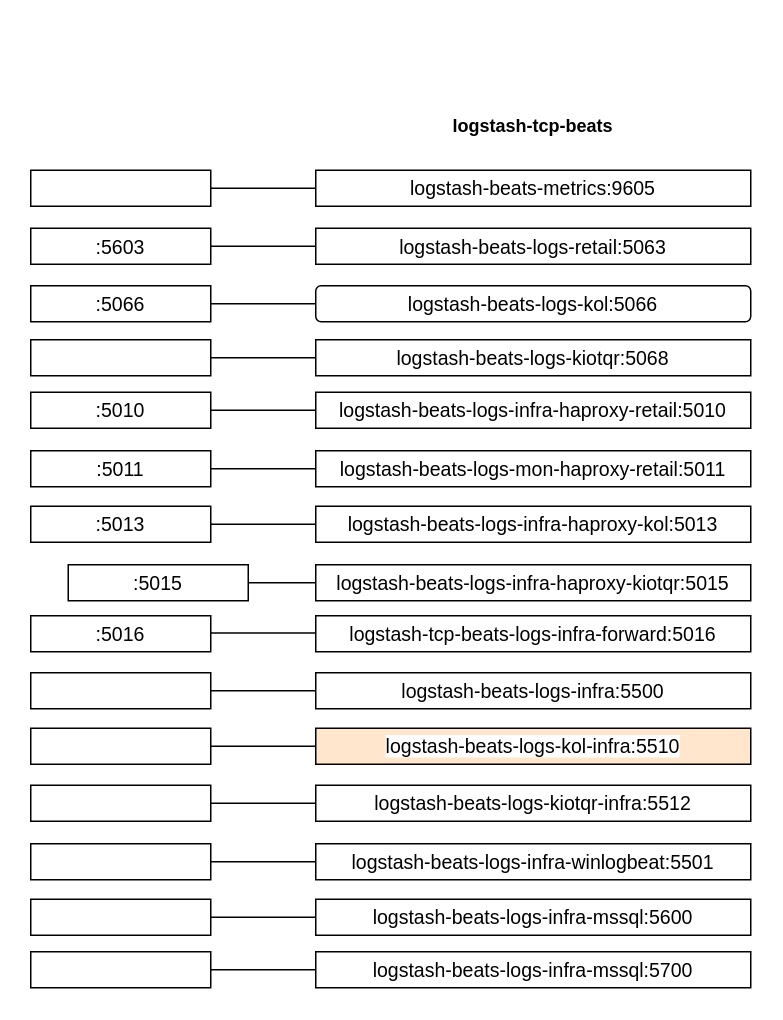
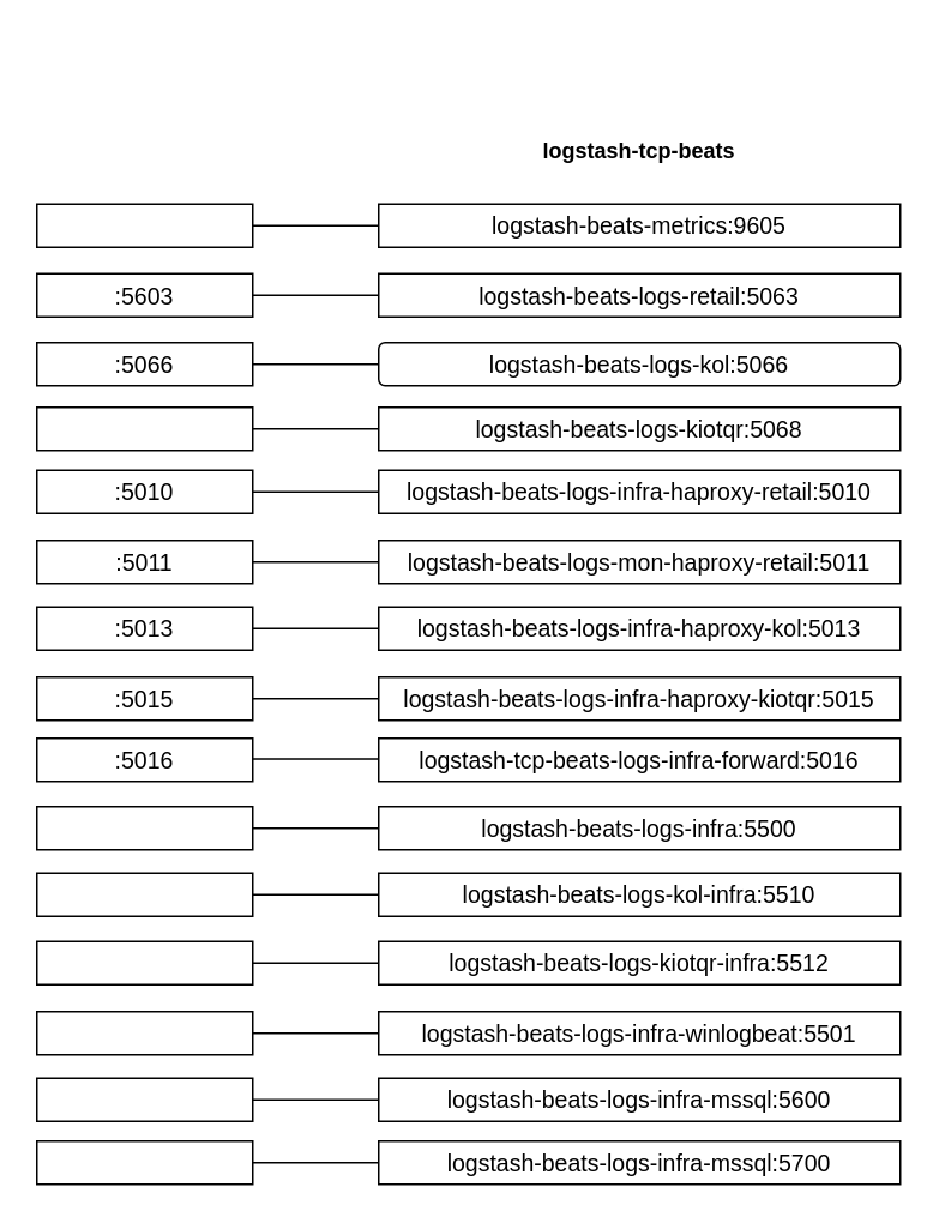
  <mxCell id="0" />
  <mxCell id="1" parent="0" />
  <mxCell id="2" value="" style="shape=image;verticalLabelPosition=bottom;labelBackgroundColor=default;verticalAlign=top;aspect=fixed;imageAspect=0;image=https://upload.wikimedia.org/wikipedia/commons/thumb/a/ab/Haproxy-logo.png/640px-Haproxy-logo.png;" vertex="1" parent="1"><mxGeometry x="41.83" y="20" width="76.34" height="60" as="geometry" /></mxCell>
  <mxCell id="3" value="logstash-tcp-beats" style="shape=image;verticalLabelPosition=bottom;labelBackgroundColor=default;verticalAlign=top;aspect=fixed;imageAspect=0;image=https://plmlab.math.cnrs.fr/uploads/-/system/project/avatar/1748/nomad.png;fontStyle=1" vertex="1" parent="1"><mxGeometry x="335" y="30" width="40" height="40" as="geometry" /></mxCell>
  <mxCell id="4" style="edgeStyle=none;shape=connector;rounded=0;orthogonalLoop=1;jettySize=auto;html=1;entryX=0;entryY=0.5;entryDx=0;entryDy=0;strokeColor=default;align=center;verticalAlign=middle;fontFamily=Helvetica;fontSize=11;fontColor=default;labelBackgroundColor=default;endArrow=none;endFill=0;" edge="1" parent="1" source="5" target="6"><mxGeometry relative="1" as="geometry" /></mxCell>
  <mxCell id="5" value="" style="rounded=0;whiteSpace=wrap;html=1;fontFamily=Helvetica;fontSize=13;fontColor=default;labelBackgroundColor=default;" vertex="1" parent="1"><mxGeometry x="20" y="113" width="120" height="24" as="geometry" /></mxCell>
  <mxCell id="6" value="logstash-beats-metrics:9605" style="rounded=0;whiteSpace=wrap;html=1;fontFamily=Helvetica;fontSize=13;fontColor=default;labelBackgroundColor=default;" vertex="1" parent="1"><mxGeometry x="210" y="113" width="290" height="24" as="geometry" /></mxCell>
  <mxCell id="7" style="edgeStyle=none;shape=connector;rounded=0;orthogonalLoop=1;jettySize=auto;html=1;entryX=0;entryY=0.5;entryDx=0;entryDy=0;strokeColor=default;align=center;verticalAlign=middle;fontFamily=Helvetica;fontSize=11;fontColor=default;labelBackgroundColor=default;endArrow=none;endFill=0;" edge="1" parent="1" source="8" target="9"><mxGeometry relative="1" as="geometry" /></mxCell>
  <mxCell id="8" value=":5603" style="rounded=0;whiteSpace=wrap;html=1;fontFamily=Helvetica;fontSize=13;fontColor=default;labelBackgroundColor=default;" vertex="1" parent="1"><mxGeometry x="20" y="151.67" width="120" height="24" as="geometry" /></mxCell>
  <mxCell id="9" value="logstash-beats-logs-retail:5063" style="rounded=0;whiteSpace=wrap;html=1;fontFamily=Helvetica;fontSize=13;fontColor=default;labelBackgroundColor=default;" vertex="1" parent="1"><mxGeometry x="210" y="151.67" width="290" height="24" as="geometry" /></mxCell>
  <mxCell id="10" style="edgeStyle=none;shape=connector;rounded=0;orthogonalLoop=1;jettySize=auto;html=1;entryX=0;entryY=0.5;entryDx=0;entryDy=0;strokeColor=default;align=center;verticalAlign=middle;fontFamily=Helvetica;fontSize=11;fontColor=default;labelBackgroundColor=default;endArrow=none;endFill=0;" edge="1" parent="1" source="11" target="12"><mxGeometry relative="1" as="geometry" /></mxCell>
  <mxCell id="11" value=":5066" style="rounded=0;whiteSpace=wrap;html=1;fontFamily=Helvetica;fontSize=13;fontColor=default;labelBackgroundColor=default;" vertex="1" parent="1"><mxGeometry x="20" y="190" width="120" height="24" as="geometry" /></mxCell>
  <mxCell id="12" value="logstash-beats-logs-kol:5066" style="whiteSpace=wrap;html=1;fontFamily=Helvetica;fontSize=13;fontColor=default;labelBackgroundColor=default;rounded=1;" vertex="1" parent="1"><mxGeometry x="210" y="190" width="290" height="24" as="geometry" /></mxCell>
  <mxCell id="13" style="edgeStyle=none;shape=connector;rounded=0;orthogonalLoop=1;jettySize=auto;html=1;entryX=0;entryY=0.5;entryDx=0;entryDy=0;strokeColor=default;align=center;verticalAlign=middle;fontFamily=Helvetica;fontSize=11;fontColor=default;labelBackgroundColor=default;endArrow=none;endFill=0;" edge="1" parent="1" source="14" target="15"><mxGeometry relative="1" as="geometry" /></mxCell>
  <mxCell id="14" value="" style="rounded=0;whiteSpace=wrap;html=1;fontFamily=Helvetica;fontSize=13;fontColor=default;labelBackgroundColor=default;" vertex="1" parent="1"><mxGeometry x="20" y="226" width="120" height="24" as="geometry" /></mxCell>
  <mxCell id="15" value="logstash-beats-logs-kiotqr:5068" style="rounded=0;whiteSpace=wrap;html=1;fontFamily=Helvetica;fontSize=13;fontColor=default;labelBackgroundColor=default;" vertex="1" parent="1"><mxGeometry x="210" y="226" width="290" height="24" as="geometry" /></mxCell>
  <mxCell id="16" style="edgeStyle=none;shape=connector;rounded=0;orthogonalLoop=1;jettySize=auto;html=1;entryX=0;entryY=0.5;entryDx=0;entryDy=0;strokeColor=default;align=center;verticalAlign=middle;fontFamily=Helvetica;fontSize=11;fontColor=default;labelBackgroundColor=default;endArrow=none;endFill=0;" edge="1" parent="1" source="17" target="18"><mxGeometry relative="1" as="geometry" /></mxCell>
  <mxCell id="17" value=":5010" style="rounded=0;whiteSpace=wrap;html=1;fontFamily=Helvetica;fontSize=13;fontColor=default;labelBackgroundColor=default;" vertex="1" parent="1"><mxGeometry x="20" y="261" width="120" height="24" as="geometry" /></mxCell>
  <mxCell id="18" value="logstash-beats-logs-infra-haproxy-retail:5010" style="rounded=0;whiteSpace=wrap;html=1;fontFamily=Helvetica;fontSize=13;fontColor=default;labelBackgroundColor=default;" vertex="1" parent="1"><mxGeometry x="210" y="261" width="290" height="24" as="geometry" /></mxCell>
  <mxCell id="19" style="edgeStyle=none;shape=connector;rounded=0;orthogonalLoop=1;jettySize=auto;html=1;entryX=0;entryY=0.5;entryDx=0;entryDy=0;strokeColor=default;align=center;verticalAlign=middle;fontFamily=Helvetica;fontSize=11;fontColor=default;labelBackgroundColor=default;endArrow=none;endFill=0;" edge="1" parent="1" source="20" target="21"><mxGeometry relative="1" as="geometry" /></mxCell>
  <mxCell id="20" value=":5011" style="rounded=0;whiteSpace=wrap;html=1;fontFamily=Helvetica;fontSize=13;fontColor=default;labelBackgroundColor=default;" vertex="1" parent="1"><mxGeometry x="20" y="300" width="120" height="24" as="geometry" /></mxCell>
  <mxCell id="21" value="logstash-beats-logs-mon-haproxy-retail:5011" style="rounded=0;whiteSpace=wrap;html=1;fontFamily=Helvetica;fontSize=13;fontColor=default;labelBackgroundColor=default;" vertex="1" parent="1"><mxGeometry x="210" y="300" width="290" height="24" as="geometry" /></mxCell>
  <mxCell id="22" style="edgeStyle=none;shape=connector;rounded=0;orthogonalLoop=1;jettySize=auto;html=1;entryX=0;entryY=0.5;entryDx=0;entryDy=0;strokeColor=default;align=center;verticalAlign=middle;fontFamily=Helvetica;fontSize=11;fontColor=default;labelBackgroundColor=default;endArrow=none;endFill=0;" edge="1" parent="1" source="23" target="24"><mxGeometry relative="1" as="geometry" /></mxCell>
  <mxCell id="23" value=":5013" style="rounded=0;whiteSpace=wrap;html=1;fontFamily=Helvetica;fontSize=13;fontColor=default;labelBackgroundColor=default;" vertex="1" parent="1"><mxGeometry x="20" y="337" width="120" height="24" as="geometry" /></mxCell>
  <mxCell id="24" value="logstash-beats-logs-infra-haproxy-kol:5013" style="rounded=0;whiteSpace=wrap;html=1;fontFamily=Helvetica;fontSize=13;fontColor=default;labelBackgroundColor=default;" vertex="1" parent="1"><mxGeometry x="210" y="337" width="290" height="24" as="geometry" /></mxCell>
  <mxCell id="25" style="edgeStyle=none;shape=connector;rounded=0;orthogonalLoop=1;jettySize=auto;html=1;entryX=0;entryY=0.5;entryDx=0;entryDy=0;strokeColor=default;align=center;verticalAlign=middle;fontFamily=Helvetica;fontSize=11;fontColor=default;labelBackgroundColor=default;endArrow=none;endFill=0;" edge="1" source="26" target="27" parent="1"><mxGeometry relative="1" as="geometry" /></mxCell>
- <mxCell id="26" value=":5015" style="rounded=0;whiteSpace=wrap;html=1;fontFamily=Helvetica;fontSize=13;fontColor=default;labelBackgroundColor=default;" vertex="1" parent="1"><mxGeometry x="45" y="376" width="120" height="24" as="geometry" /></mxCell>
+ <mxCell id="26" value=":5015" style="rounded=0;whiteSpace=wrap;html=1;fontFamily=Helvetica;fontSize=13;fontColor=default;labelBackgroundColor=default;" vertex="1" parent="1"><mxGeometry x="20" y="376" width="120" height="24" as="geometry" /></mxCell>
  <mxCell id="27" value="logstash-beats-logs-infra-haproxy-kiotqr:5015" style="rounded=0;whiteSpace=wrap;html=1;fontFamily=Helvetica;fontSize=13;fontColor=default;labelBackgroundColor=default;" vertex="1" parent="1"><mxGeometry x="210" y="376" width="290" height="24" as="geometry" /></mxCell>
  <mxCell id="28" style="edgeStyle=none;shape=connector;rounded=0;orthogonalLoop=1;jettySize=auto;html=1;entryX=0;entryY=0.5;entryDx=0;entryDy=0;strokeColor=default;align=center;verticalAlign=middle;fontFamily=Helvetica;fontSize=11;fontColor=default;labelBackgroundColor=default;endArrow=none;endFill=0;" edge="1" source="29" target="30" parent="1"><mxGeometry relative="1" as="geometry" /></mxCell>
  <mxCell id="29" value="" style="rounded=0;whiteSpace=wrap;html=1;fontFamily=Helvetica;fontSize=13;fontColor=default;labelBackgroundColor=default;" vertex="1" parent="1"><mxGeometry x="20" y="448" width="120" height="24" as="geometry" /></mxCell>
  <mxCell id="30" value="logstash-beats-logs-infra:5500" style="rounded=0;whiteSpace=wrap;html=1;fontFamily=Helvetica;fontSize=13;fontColor=default;labelBackgroundColor=default;" vertex="1" parent="1"><mxGeometry x="210" y="448" width="290" height="24" as="geometry" /></mxCell>
  <mxCell id="31" style="edgeStyle=none;shape=connector;rounded=0;orthogonalLoop=1;jettySize=auto;html=1;entryX=0;entryY=0.5;entryDx=0;entryDy=0;strokeColor=default;align=center;verticalAlign=middle;fontFamily=Helvetica;fontSize=11;fontColor=default;labelBackgroundColor=default;endArrow=none;endFill=0;" edge="1" source="32" target="33" parent="1"><mxGeometry relative="1" as="geometry" /></mxCell>
  <mxCell id="32" value="" style="rounded=0;whiteSpace=wrap;html=1;fontFamily=Helvetica;fontSize=13;fontColor=default;labelBackgroundColor=default;" vertex="1" parent="1"><mxGeometry x="20" y="485" width="120" height="24" as="geometry" /></mxCell>
- <mxCell id="33" value="logstash-beats-logs-kol-infra:5510" style="rounded=0;whiteSpace=wrap;html=1;fontFamily=Helvetica;fontSize=13;fontColor=default;labelBackgroundColor=default;fillColor=#ffe6cc;" vertex="1" parent="1"><mxGeometry x="210" y="485" width="290" height="24" as="geometry" /></mxCell>
+ <mxCell id="33" value="logstash-beats-logs-kol-infra:5510" style="rounded=0;whiteSpace=wrap;html=1;fontFamily=Helvetica;fontSize=13;fontColor=default;labelBackgroundColor=default;" vertex="1" parent="1"><mxGeometry x="210" y="485" width="290" height="24" as="geometry" /></mxCell>
  <mxCell id="34" style="edgeStyle=none;shape=connector;rounded=0;orthogonalLoop=1;jettySize=auto;html=1;entryX=0;entryY=0.5;entryDx=0;entryDy=0;strokeColor=default;align=center;verticalAlign=middle;fontFamily=Helvetica;fontSize=11;fontColor=default;labelBackgroundColor=default;endArrow=none;endFill=0;" edge="1" source="35" target="36" parent="1"><mxGeometry relative="1" as="geometry" /></mxCell>
  <mxCell id="35" value="" style="rounded=0;whiteSpace=wrap;html=1;fontFamily=Helvetica;fontSize=13;fontColor=default;labelBackgroundColor=default;" vertex="1" parent="1"><mxGeometry x="20" y="523" width="120" height="24" as="geometry" /></mxCell>
  <mxCell id="36" value="logstash-beats-logs-kiotqr-infra:5512" style="rounded=0;whiteSpace=wrap;html=1;fontFamily=Helvetica;fontSize=13;fontColor=default;labelBackgroundColor=default;" vertex="1" parent="1"><mxGeometry x="210" y="523" width="290" height="24" as="geometry" /></mxCell>
  <mxCell id="37" style="edgeStyle=none;shape=connector;rounded=0;orthogonalLoop=1;jettySize=auto;html=1;entryX=0;entryY=0.5;entryDx=0;entryDy=0;strokeColor=default;align=center;verticalAlign=middle;fontFamily=Helvetica;fontSize=11;fontColor=default;labelBackgroundColor=default;endArrow=none;endFill=0;" edge="1" source="38" target="39" parent="1"><mxGeometry relative="1" as="geometry" /></mxCell>
  <mxCell id="38" value="" style="rounded=0;whiteSpace=wrap;html=1;fontFamily=Helvetica;fontSize=13;fontColor=default;labelBackgroundColor=default;" vertex="1" parent="1"><mxGeometry x="20" y="562" width="120" height="24" as="geometry" /></mxCell>
  <mxCell id="39" value="logstash-beats-logs-infra-winlogbeat:5501" style="rounded=0;whiteSpace=wrap;html=1;fontFamily=Helvetica;fontSize=13;fontColor=default;labelBackgroundColor=default;" vertex="1" parent="1"><mxGeometry x="210" y="562" width="290" height="24" as="geometry" /></mxCell>
  <mxCell id="40" style="edgeStyle=none;shape=connector;rounded=0;orthogonalLoop=1;jettySize=auto;html=1;entryX=0;entryY=0.5;entryDx=0;entryDy=0;strokeColor=default;align=center;verticalAlign=middle;fontFamily=Helvetica;fontSize=11;fontColor=default;labelBackgroundColor=default;endArrow=none;endFill=0;" edge="1" source="41" target="42" parent="1"><mxGeometry relative="1" as="geometry" /></mxCell>
  <mxCell id="41" value="" style="rounded=0;whiteSpace=wrap;html=1;fontFamily=Helvetica;fontSize=13;fontColor=default;labelBackgroundColor=default;" vertex="1" parent="1"><mxGeometry x="20" y="599" width="120" height="24" as="geometry" /></mxCell>
  <mxCell id="42" value="logstash-beats-logs-infra-mssql:5600" style="rounded=0;whiteSpace=wrap;html=1;fontFamily=Helvetica;fontSize=13;fontColor=default;labelBackgroundColor=default;" vertex="1" parent="1"><mxGeometry x="210" y="599" width="290" height="24" as="geometry" /></mxCell>
  <mxCell id="43" style="edgeStyle=none;shape=connector;rounded=0;orthogonalLoop=1;jettySize=auto;html=1;entryX=0;entryY=0.5;entryDx=0;entryDy=0;strokeColor=default;align=center;verticalAlign=middle;fontFamily=Helvetica;fontSize=11;fontColor=default;labelBackgroundColor=default;endArrow=none;endFill=0;" edge="1" source="44" target="45" parent="1"><mxGeometry relative="1" as="geometry" /></mxCell>
  <mxCell id="44" value="" style="rounded=0;whiteSpace=wrap;html=1;fontFamily=Helvetica;fontSize=13;fontColor=default;labelBackgroundColor=default;" vertex="1" parent="1"><mxGeometry x="20" y="634" width="120" height="24" as="geometry" /></mxCell>
  <mxCell id="45" value="logstash-beats-logs-infra-mssql:5700" style="rounded=0;whiteSpace=wrap;html=1;fontFamily=Helvetica;fontSize=13;fontColor=default;labelBackgroundColor=default;" vertex="1" parent="1"><mxGeometry x="210" y="634" width="290" height="24" as="geometry" /></mxCell>
  <mxCell id="46" style="edgeStyle=none;shape=connector;rounded=0;orthogonalLoop=1;jettySize=auto;html=1;entryX=0;entryY=0.5;entryDx=0;entryDy=0;strokeColor=default;align=center;verticalAlign=middle;fontFamily=Helvetica;fontSize=11;fontColor=default;labelBackgroundColor=default;endArrow=none;endFill=0;" edge="1" parent="1"><mxGeometry relative="1" as="geometry"><mxPoint x="140" y="421.5" as="sourcePoint" /><mxPoint x="210" y="421.5" as="targetPoint" /></mxGeometry></mxCell>
  <mxCell id="47" value=":5016" style="rounded=0;whiteSpace=wrap;html=1;fontFamily=Helvetica;fontSize=13;fontColor=default;labelBackgroundColor=default;" vertex="1" parent="1"><mxGeometry x="20" y="410" width="120" height="24" as="geometry" /></mxCell>
  <mxCell id="48" value="logstash-tcp-beats-logs-infra-forward:5016" style="rounded=0;whiteSpace=wrap;html=1;fontFamily=Helvetica;fontSize=13;fontColor=default;labelBackgroundColor=default;" vertex="1" parent="1"><mxGeometry x="210" y="410" width="290" height="24" as="geometry" /></mxCell>
